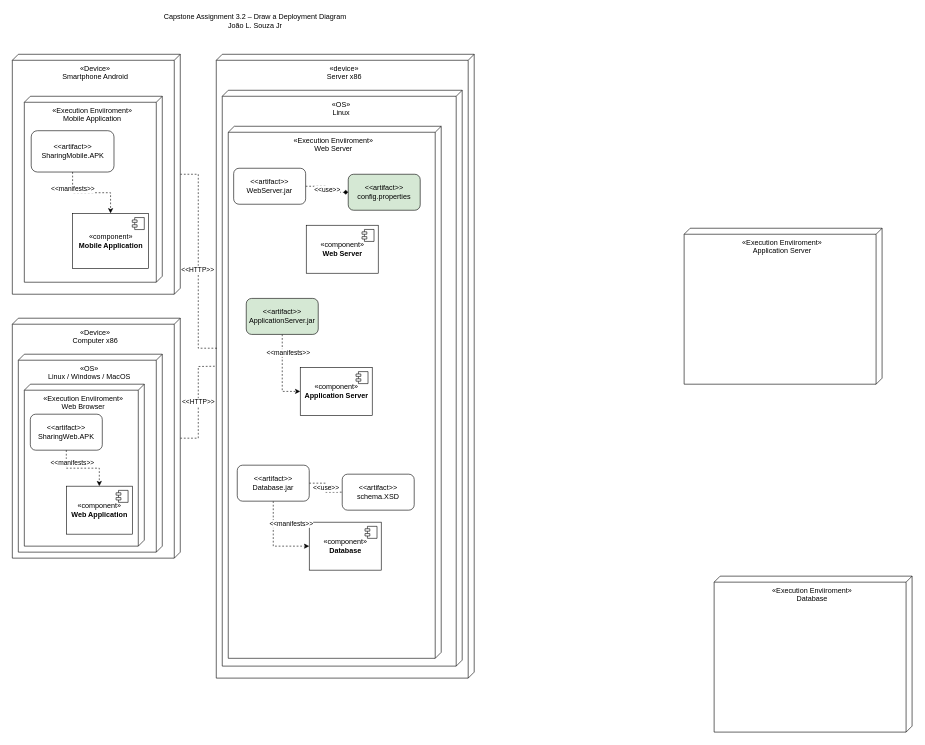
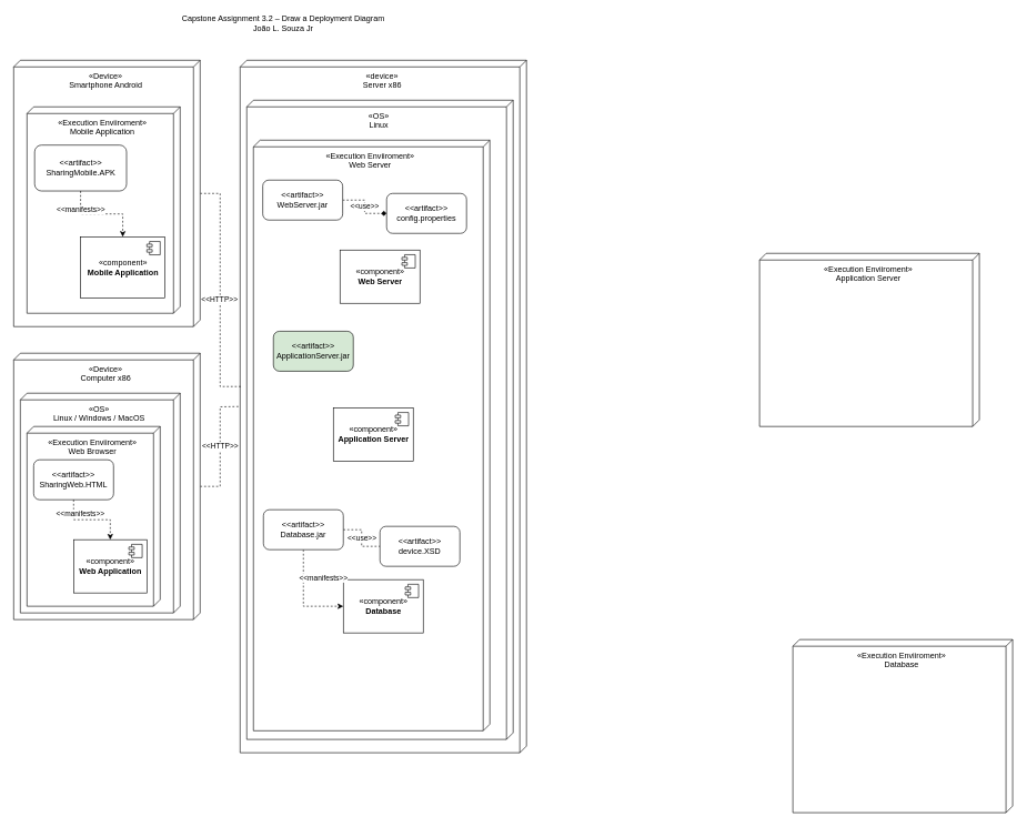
  <mxCell id="0" />
  <mxCell id="1" parent="0" />
  <mxCell id="2" value="«device»&lt;br&gt;Server x86" style="verticalAlign=top;align=center;shape=cube;size=10;direction=south;html=1;boundedLbl=1;spacingLeft=5;" vertex="1" parent="1"><mxGeometry x="360" y="90" width="430" height="1040" as="geometry" /></mxCell>
  <mxCell id="3" value="«OS»&lt;br&gt;Linux" style="verticalAlign=top;align=center;shape=cube;size=10;direction=south;html=1;boundedLbl=1;spacingLeft=5;" vertex="1" parent="1"><mxGeometry x="370" y="150" width="400" height="960" as="geometry" /></mxCell>
  <mxCell id="4" value="&amp;lt;&amp;lt;HTTP&amp;gt;&amp;gt;" style="edgeStyle=orthogonalEdgeStyle;rounded=0;orthogonalLoop=1;jettySize=auto;html=1;dashed=1;endArrow=none;endFill=0;" edge="1" parent="1" source="5"><mxGeometry relative="1" as="geometry"><mxPoint x="360" y="610" as="targetPoint" /></mxGeometry></mxCell>
  <mxCell id="5" value="«Device»&lt;br&gt;Computer x86" style="verticalAlign=top;align=center;shape=cube;size=10;direction=south;html=1;boundedLbl=1;spacingLeft=5;" vertex="1" parent="1"><mxGeometry x="20" y="530" width="280" height="400" as="geometry" /></mxCell>
  <mxCell id="6" value="«OS»&lt;br&gt;Linux / Windows / MacOS" style="verticalAlign=top;align=center;shape=cube;size=10;direction=south;html=1;boundedLbl=1;spacingLeft=5;" vertex="1" parent="1"><mxGeometry x="30" y="590" width="240" height="330" as="geometry" /></mxCell>
  <mxCell id="7" style="edgeStyle=orthogonalEdgeStyle;rounded=0;orthogonalLoop=1;jettySize=auto;html=1;dashed=1;endArrow=none;endFill=0;entryX=0.473;entryY=0.998;entryDx=0;entryDy=0;entryPerimeter=0;" edge="1" parent="1" source="9" target="2"><mxGeometry relative="1" as="geometry"><mxPoint x="350" y="580" as="targetPoint" /><Array as="points"><mxPoint x="330" y="290" /><mxPoint x="330" y="580" /><mxPoint x="361" y="580" /></Array></mxGeometry></mxCell>
  <mxCell id="8" value="&amp;lt;&amp;lt;HTTP&amp;gt;&amp;gt;" style="edgeLabel;html=1;align=center;verticalAlign=middle;resizable=0;points=[];" vertex="1" connectable="0" parent="7"><mxGeometry x="0.063" y="-2" relative="1" as="geometry"><mxPoint as="offset" /></mxGeometry></mxCell>
  <mxCell id="9" value="«Device»&lt;br&gt;Smartphone Android" style="verticalAlign=top;align=center;shape=cube;size=10;direction=south;html=1;boundedLbl=1;spacingLeft=5;" vertex="1" parent="1"><mxGeometry x="20" y="90" width="280" height="400" as="geometry" /></mxCell>
  <mxCell id="10" value="Capstone Assignment 3.2 – Draw a Deployment Diagram&lt;br&gt;João L. Souza Jr" style="text;html=1;strokeColor=none;fillColor=none;align=center;verticalAlign=middle;whiteSpace=wrap;rounded=0;" parent="1" vertex="1"><mxGeometry x="220" y="20" width="410" height="30" as="geometry" /></mxCell>
  <mxCell id="11" value="" style="group" vertex="1" connectable="0" parent="1"><mxGeometry x="40" y="160" width="230" height="310" as="geometry" /></mxCell>
  <mxCell id="12" value="«Execution Enviiroment»&lt;br&gt;Mobile Application" style="verticalAlign=top;align=center;shape=cube;size=10;direction=south;html=1;boundedLbl=1;spacingLeft=5;" vertex="1" parent="11"><mxGeometry width="230.0" height="310" as="geometry" /></mxCell>
  <mxCell id="13" value="«component»&lt;br&gt;&lt;b&gt;Mobile Application&lt;/b&gt;" style="html=1;dropTarget=0;" parent="11" vertex="1"><mxGeometry x="80.5" y="195.185" width="126.5" height="91.852" as="geometry" /></mxCell>
  <mxCell id="14" value="" style="shape=module;jettyWidth=8;jettyHeight=4;" parent="13" vertex="1"><mxGeometry x="1" width="20" height="20" relative="1" as="geometry"><mxPoint x="-27" y="7" as="offset" /></mxGeometry></mxCell>
  <mxCell id="15" value="&amp;lt;&amp;lt;manifests&amp;gt;&amp;gt;" style="edgeStyle=orthogonalEdgeStyle;rounded=0;orthogonalLoop=1;jettySize=auto;html=1;dashed=1;" edge="1" parent="11" source="16" target="13"><mxGeometry x="-0.556" relative="1" as="geometry"><mxPoint as="offset" /></mxGeometry></mxCell>
  <mxCell id="16" value="&amp;lt;&amp;lt;artifact&amp;gt;&amp;gt;&lt;br&gt;SharingMobile.APK" style="rounded=1;whiteSpace=wrap;html=1;" vertex="1" parent="11"><mxGeometry x="11.5" y="57.407" width="138" height="68.889" as="geometry" /></mxCell>
  <mxCell id="17" value="" style="group" vertex="1" connectable="0" parent="1"><mxGeometry x="40" y="640" width="200" height="270" as="geometry" /></mxCell>
  <mxCell id="18" value="«Execution Enviiroment»&lt;br&gt;Web Browser" style="verticalAlign=top;align=center;shape=cube;size=10;direction=south;html=1;boundedLbl=1;spacingLeft=5;" vertex="1" parent="17"><mxGeometry width="200" height="270" as="geometry" /></mxCell>
- <mxCell id="19" value="&amp;lt;&amp;lt;artifact&amp;gt;&amp;gt;&lt;br&gt;SharingWeb.APK" style="rounded=1;whiteSpace=wrap;html=1;" vertex="1" parent="17"><mxGeometry x="10" y="50" width="120" height="60" as="geometry" /></mxCell>
+ <mxCell id="19" value="&amp;lt;&amp;lt;artifact&amp;gt;&amp;gt;&lt;br&gt;SharingWeb.HTML" style="rounded=1;whiteSpace=wrap;html=1;" vertex="1" parent="17"><mxGeometry x="10" y="50" width="120" height="60" as="geometry" /></mxCell>
  <mxCell id="20" value="«component»&lt;br&gt;&lt;b&gt;Web Application&lt;/b&gt;" style="html=1;dropTarget=0;" vertex="1" parent="17"><mxGeometry x="70" y="170" width="110" height="80" as="geometry" /></mxCell>
  <mxCell id="21" value="" style="shape=module;jettyWidth=8;jettyHeight=4;" vertex="1" parent="20"><mxGeometry x="1" width="20" height="20" relative="1" as="geometry"><mxPoint x="-27" y="7" as="offset" /></mxGeometry></mxCell>
  <mxCell id="22" value="&amp;lt;&amp;lt;manifests&amp;gt;&amp;gt;" style="edgeStyle=orthogonalEdgeStyle;rounded=0;orthogonalLoop=1;jettySize=auto;html=1;dashed=1;" edge="1" parent="17" source="19" target="20"><mxGeometry x="-0.643" y="10" relative="1" as="geometry"><mxPoint as="offset" /></mxGeometry></mxCell>
  <mxCell id="23" value="«Execution Enviiroment»&lt;br&gt;Web Server" style="verticalAlign=top;align=center;shape=cube;size=10;direction=south;html=1;boundedLbl=1;spacingLeft=5;" vertex="1" parent="1"><mxGeometry x="380" y="210" width="355" height="887" as="geometry" /></mxCell>
  <mxCell id="24" value="«Execution Enviiroment»&lt;br&gt;&lt;span&gt;Application Server&lt;/span&gt;" style="verticalAlign=top;align=center;shape=cube;size=10;direction=south;html=1;boundedLbl=1;spacingLeft=5;" vertex="1" parent="1"><mxGeometry x="1140" y="380" width="330" height="260" as="geometry" /></mxCell>
  <mxCell id="25" value="«component»&lt;br&gt;&lt;b&gt;Application Server&lt;/b&gt;" style="html=1;dropTarget=0;" vertex="1" parent="1"><mxGeometry x="500" y="612" width="120" height="80" as="geometry" /></mxCell>
  <mxCell id="26" value="" style="shape=module;jettyWidth=8;jettyHeight=4;" vertex="1" parent="25"><mxGeometry x="1" width="20" height="20" relative="1" as="geometry"><mxPoint x="-27" y="7" as="offset" /></mxGeometry></mxCell>
- <mxCell id="27" value="&lt;font face=&quot;helvetica&quot;&gt;&amp;lt;&amp;lt;manifests&amp;gt;&amp;gt;&lt;/font&gt;" style="edgeStyle=orthogonalEdgeStyle;rounded=0;orthogonalLoop=1;jettySize=auto;html=1;entryX=0;entryY=0.5;entryDx=0;entryDy=0;dashed=1;" edge="1" parent="1" source="28" target="25"><mxGeometry x="-470" y="142" as="geometry"><mxPoint x="-5" y="-17" as="offset" /></mxGeometry></mxCell>
  <mxCell id="28" value="&amp;lt;&amp;lt;artifact&amp;gt;&amp;gt;&lt;br&gt;ApplicationServer.jar" style="rounded=1;whiteSpace=wrap;html=1;fillColor=#d5e8d4;" vertex="1" parent="1"><mxGeometry x="410" y="497" width="120" height="60" as="geometry" /></mxCell>
  <mxCell id="29" value="«component»&lt;br&gt;&lt;b&gt;Web Server&lt;/b&gt;" style="html=1;dropTarget=0;" parent="1" vertex="1"><mxGeometry x="510" y="375" width="120" height="80" as="geometry" /></mxCell>
  <mxCell id="30" value="" style="shape=module;jettyWidth=8;jettyHeight=4;" parent="29" vertex="1"><mxGeometry x="1" width="20" height="20" relative="1" as="geometry"><mxPoint x="-27" y="7" as="offset" /></mxGeometry></mxCell>
  <mxCell id="31" value="&amp;lt;&amp;lt;use&amp;gt;&amp;gt;" style="edgeStyle=orthogonalEdgeStyle;rounded=0;orthogonalLoop=1;jettySize=auto;html=1;dashed=1;endArrow=diamond;" edge="1" parent="1" source="32" target="33"><mxGeometry relative="1" as="geometry" /></mxCell>
- <mxCell id="32" value="&amp;lt;&amp;lt;artifact&amp;gt;&amp;gt;&lt;br&gt;WebServer.jar" style="rounded=1;whiteSpace=wrap;html=1;" vertex="1" parent="1"><mxGeometry x="389" y="280" width="120" height="60" as="geometry" /></mxCell>
- <mxCell id="33" value="&amp;lt;&amp;lt;artifact&amp;gt;&amp;gt;&lt;br&gt;config.properties" style="rounded=1;whiteSpace=wrap;html=1;fillColor=#d5e8d4;" vertex="1" parent="1"><mxGeometry x="580" y="290" width="120" height="60" as="geometry" /></mxCell>
+ <mxCell id="32" value="&amp;lt;&amp;lt;artifact&amp;gt;&amp;gt;&lt;br&gt;WebServer.jar" style="rounded=1;whiteSpace=wrap;html=1;" vertex="1" parent="1"><mxGeometry x="394" y="270" width="120" height="60" as="geometry" /></mxCell>
+ <mxCell id="33" value="&amp;lt;&amp;lt;artifact&amp;gt;&amp;gt;&lt;br&gt;config.properties" style="rounded=1;whiteSpace=wrap;html=1;" vertex="1" parent="1"><mxGeometry x="580" y="290" width="120" height="60" as="geometry" /></mxCell>
  <mxCell id="34" value="«Execution Enviiroment»&lt;br&gt;Database" style="verticalAlign=top;align=center;shape=cube;size=10;direction=south;html=1;boundedLbl=1;spacingLeft=5;" vertex="1" parent="1"><mxGeometry x="1190" y="960" width="330" height="260" as="geometry" /></mxCell>
  <mxCell id="35" value="«component»&lt;br&gt;&lt;b&gt;Database&lt;/b&gt;" style="html=1;dropTarget=0;" vertex="1" parent="1"><mxGeometry x="515" y="870" width="120" height="80" as="geometry" /></mxCell>
  <mxCell id="36" value="" style="shape=module;jettyWidth=8;jettyHeight=4;" vertex="1" parent="35"><mxGeometry x="1" width="20" height="20" relative="1" as="geometry"><mxPoint x="-27" y="7" as="offset" /></mxGeometry></mxCell>
  <mxCell id="37" value="&lt;font face=&quot;helvetica&quot;&gt;&amp;lt;&amp;lt;manifests&amp;gt;&amp;gt;&lt;/font&gt;" style="edgeStyle=orthogonalEdgeStyle;rounded=0;orthogonalLoop=1;jettySize=auto;html=1;entryX=0;entryY=0.5;entryDx=0;entryDy=0;dashed=1;" edge="1" parent="1" source="39" target="35"><mxGeometry x="415" y="700" as="geometry"><mxPoint as="offset" /></mxGeometry></mxCell>
  <mxCell id="38" value="&amp;lt;&amp;lt;use&amp;gt;&amp;gt;" style="edgeStyle=orthogonalEdgeStyle;rounded=0;orthogonalLoop=1;jettySize=auto;html=1;dashed=1;endArrow=none;endFill=0;" edge="1" parent="1" source="39" target="40"><mxGeometry relative="1" as="geometry" /></mxCell>
- <mxCell id="39" value="&amp;lt;&amp;lt;artifact&amp;gt;&amp;gt;&lt;br&gt;Database.jar" style="rounded=1;whiteSpace=wrap;html=1;" vertex="1" parent="1"><mxGeometry x="395" y="775" width="120" height="60" as="geometry" /></mxCell>
- <mxCell id="40" value="&amp;lt;&amp;lt;artifact&amp;gt;&amp;gt;&lt;br&gt;schema.XSD" style="rounded=1;whiteSpace=wrap;html=1;" vertex="1" parent="1"><mxGeometry x="570" y="790" width="120" height="60" as="geometry" /></mxCell>
+ <mxCell id="39" value="&amp;lt;&amp;lt;artifact&amp;gt;&amp;gt;&lt;br&gt;Database.jar" style="rounded=1;whiteSpace=wrap;html=1;" vertex="1" parent="1"><mxGeometry x="395" y="765" width="120" height="60" as="geometry" /></mxCell>
+ <mxCell id="40" value="&amp;lt;&amp;lt;artifact&amp;gt;&amp;gt;&lt;br&gt;device.XSD" style="rounded=1;whiteSpace=wrap;html=1;" vertex="1" parent="1"><mxGeometry x="570" y="790" width="120" height="60" as="geometry" /></mxCell>
